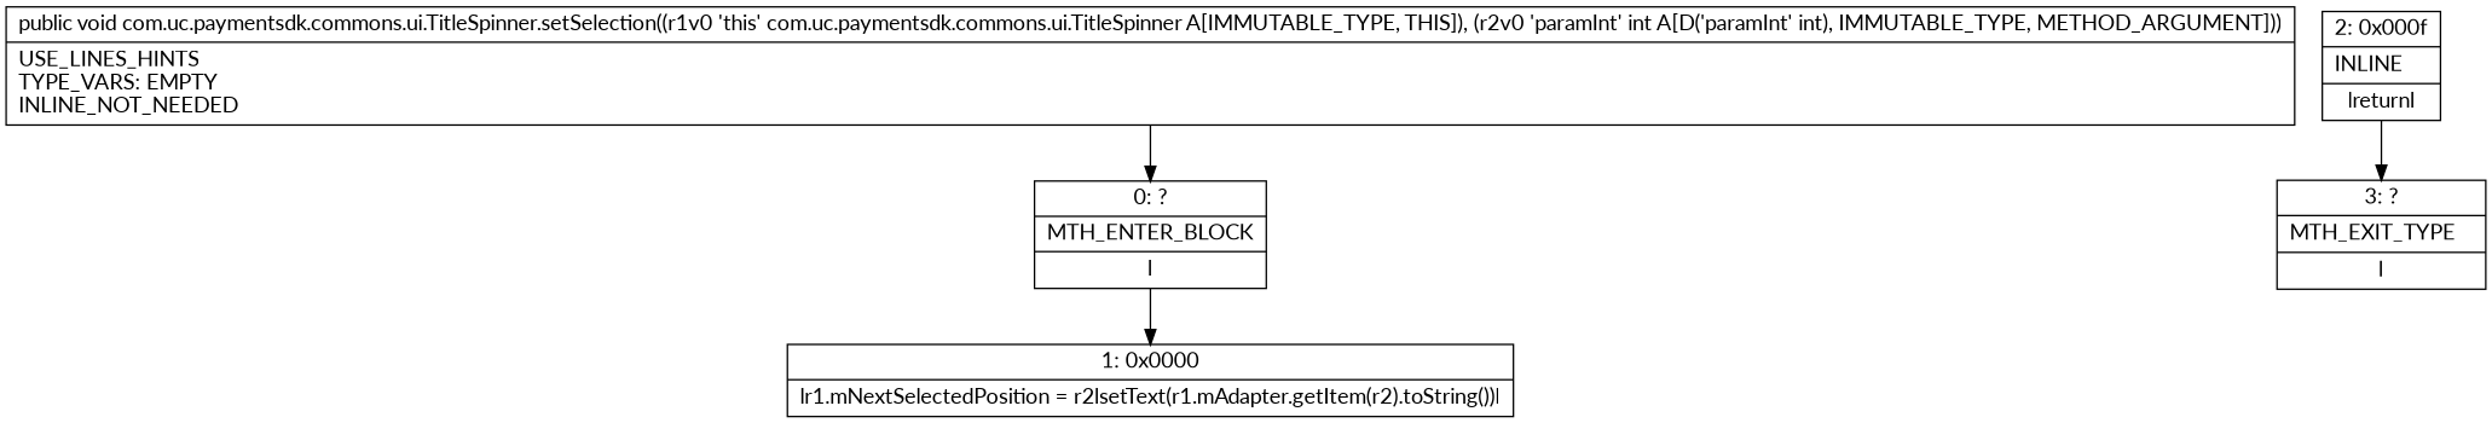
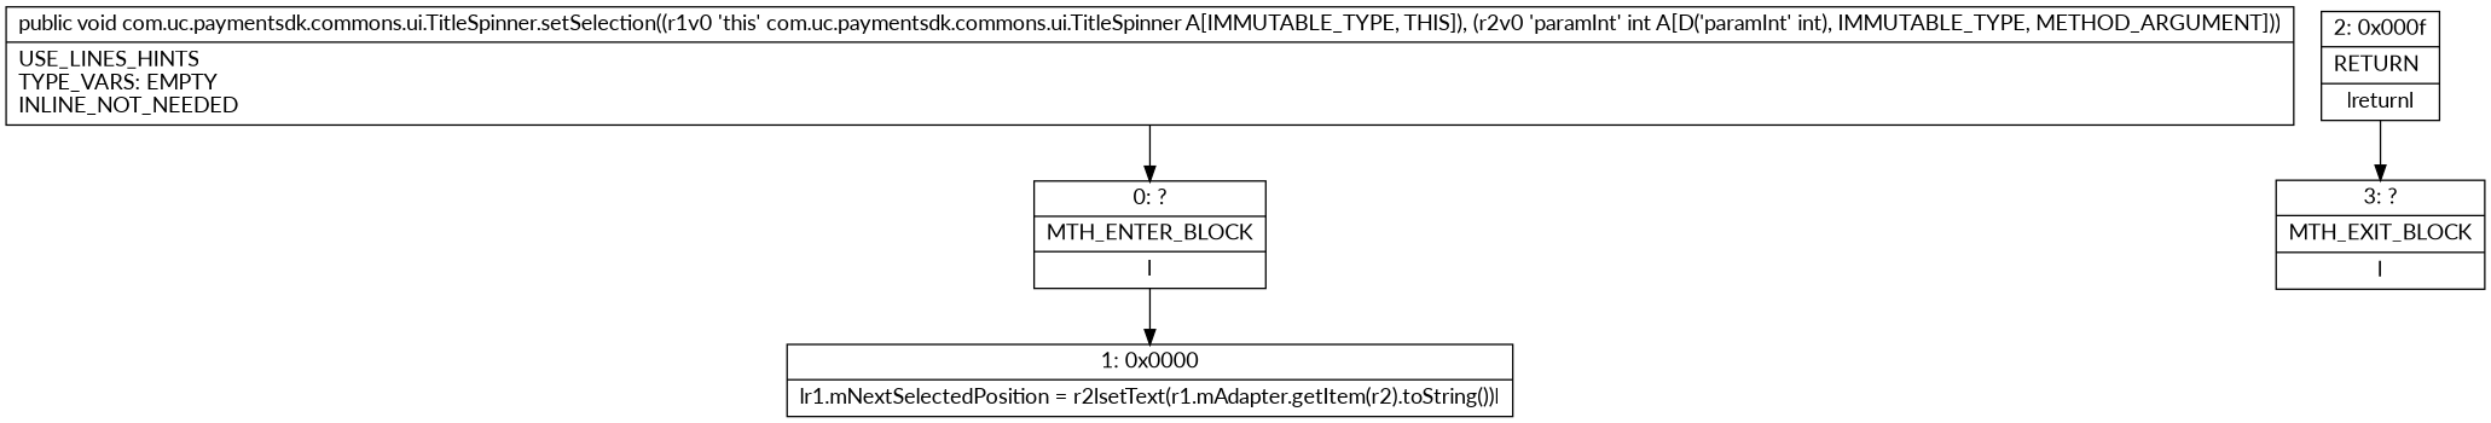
  digraph {
    fontname=Lato
    node [fontname=Lato shape=record]
    edge [fontname=Lato]
    n1 [label="{0\:\ ?|MTH_ENTER_BLOCK\l|l}"]
    n2 [label="{1\:\ 0x0000|lr1.mNextSelectedPosition = r2lsetText(r1.mAdapter.getItem(r2).toString())l}"]
-   n3 [label="{2\:\ 0x000f|INLINE\l|lreturnl}"]
-   n4 [label="{3\:\ ?|MTH_EXIT_TYPE\l|l}"]
+   n3 [label="{2\:\ 0x000f|RETURN\l|lreturnl}"]
+   n4 [label="{3\:\ ?|MTH_EXIT_BLOCK\l|l}"]
    n5 [label="{public void com.uc.paymentsdk.commons.ui.TitleSpinner.setSelection((r1v0 'this' com.uc.paymentsdk.commons.ui.TitleSpinner A[IMMUTABLE_TYPE, THIS]), (r2v0 'paramInt' int A[D('paramInt' int), IMMUTABLE_TYPE, METHOD_ARGUMENT]))  | USE_LINES_HINTS\lTYPE_VARS: EMPTY\lINLINE_NOT_NEEDED\l}"]
    n1 -> n2
    n3 -> n4
    n5 -> n1
  }
